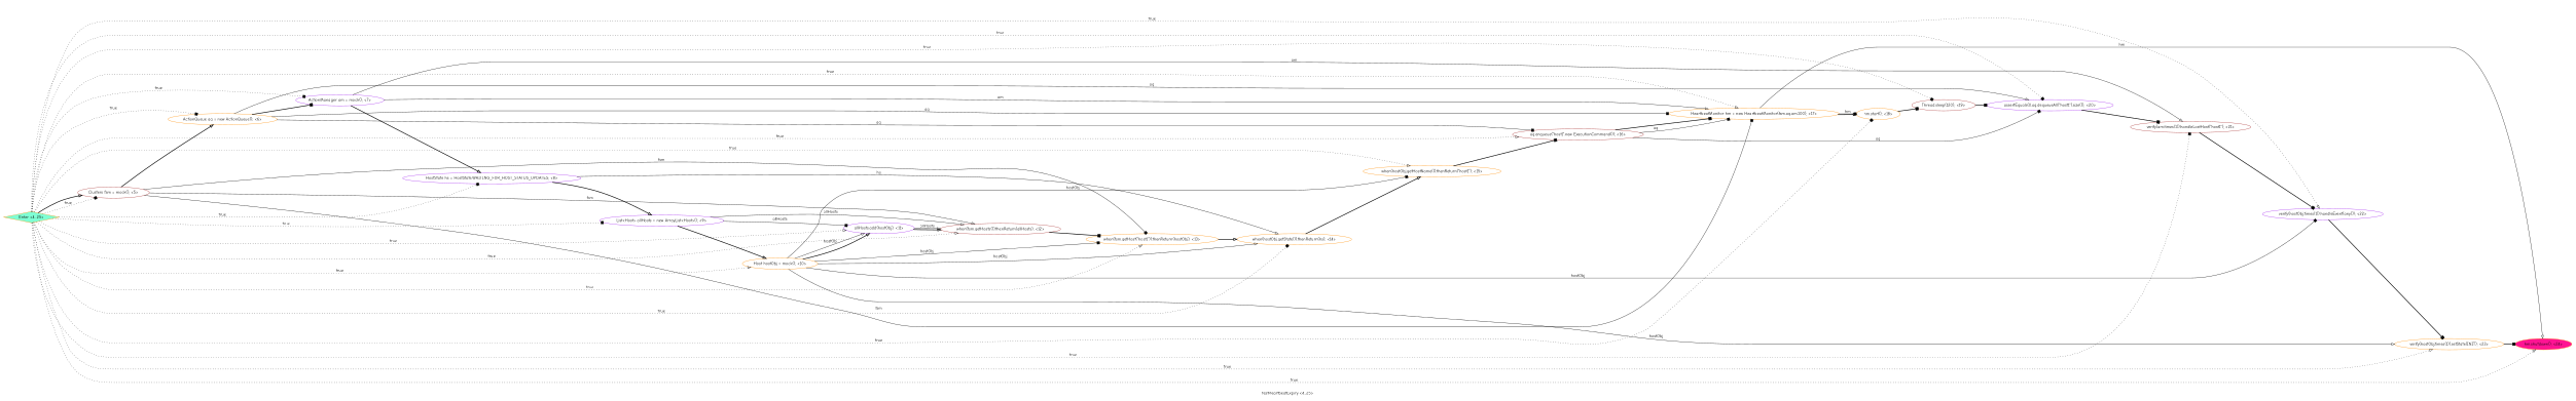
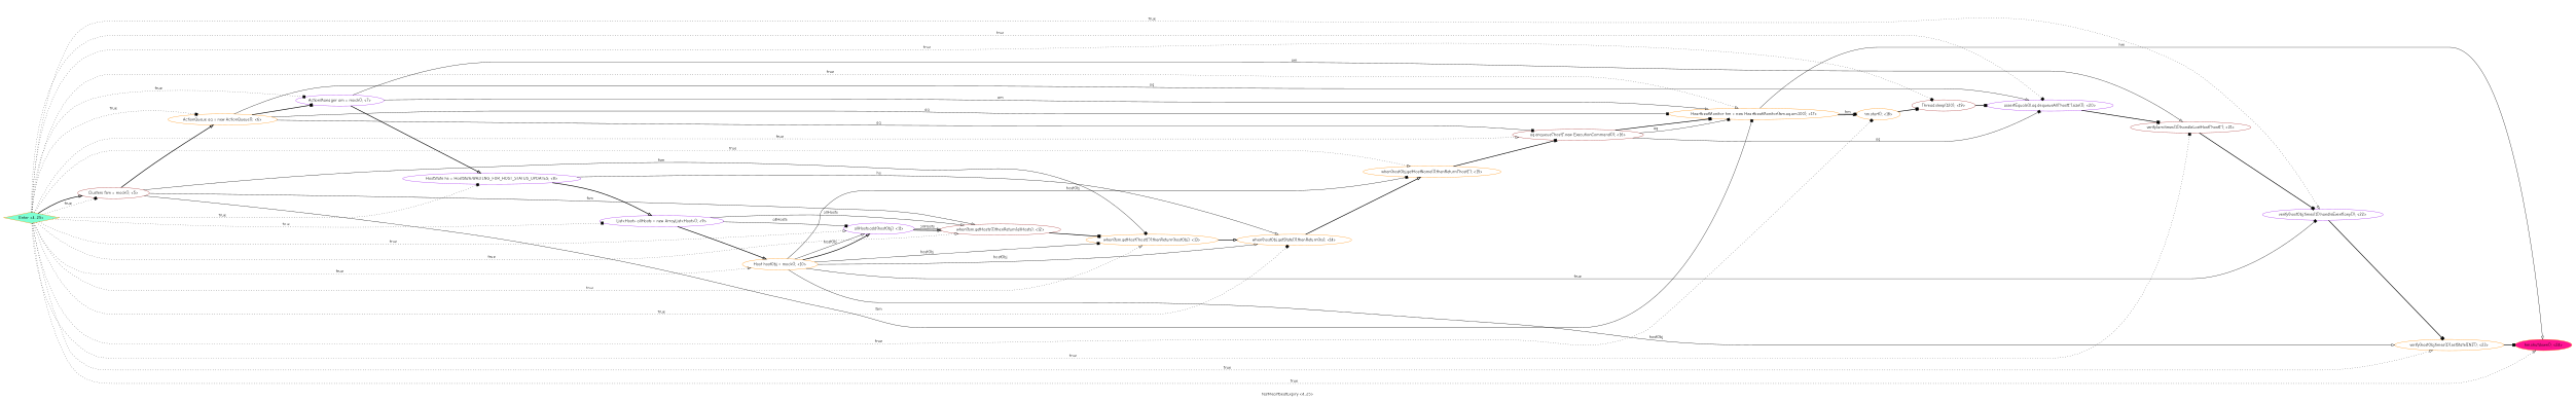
  digraph {
    fontname="Comic Neue"
    label="testHeartbeatExpiry <4...25>"
    rankdir=LR
    node [color=darkorange fillcolor=white fontname="Comic Neue" shape=ellipse style=filled]
    edge [arrowhead=onormal fontname="Comic Neue" style=solid]
    n1 [label="when(fsm.getHost(\"host1\")).thenReturn(hostObj); <13>"]
    n2 [label="when(hostObj.getState()).thenReturn(hs); <14>"]
    n3 [label="when(hostObj.getHostName()).thenReturn(\"host1\"); <15>"]
    n4 [color=brown label="verify(am,times(1)).handleLostHost(\"host1\"); <21>"]
    n5 [color=purple label="verify(hostObj,times(1)).handleEvent(any()); <22>"]
    n6 [label="verify(hostObj,times(1)).setState(INIT); <23>"]
    n7 [color=purple label="HostState hs = HostState.WAITING_FOR_HOST_STATUS_UPDATES; <8>"]
    n8 [color=purple label="List<Host> allHosts = new ArrayList<Host>(); <9>"]
    n9 [color=brown label="when(fsm.getHosts()).thenReturn(allHosts); <12>"]
    n10 [color=purple label="allHosts.add(hostObj); <11>"]
    n11 [label="Host hostObj = mock(); <10>"]
    n12 [label="HeartbeatMonitor hm = new HeartbeatMonitor(fsm,aq,am,100); <17>"]
    n13 [label="hm.start(); <18>"]
    n14 [fillcolor=deeppink label="hm.shutdown(); <24>"]
    n15 [color=brown label="Thread.sleep(120); <19>"]
    n16 [color=purple label="assertEquals(0,aq.dequeueAll(\"host1\").size()); <20>"]
    n17 [color=brown label="Clusters fsm = mock(); <5>"]
    n18 [label="ActionQueue aq = new ActionQueue(); <6>"]
    n19 [color=brown label="aq.enqueue(\"host1\",new ExecutionCommand()); <16>"]
    n20 [color=purple label="ActionManager am = mock(); <7>"]
    n21 [fillcolor=aquamarine label="Enter <4...25>" shape=diamond]
    n1 -> n2 [style=bold]
    n2 -> n3 [style=bold]
    n3 -> n19 [arrowhead=box style=bold]
    n4 -> n5 [arrowhead=box style=bold]
    n5 -> n6 [arrowhead=box style=bold]
    n6 -> n14 [arrowhead=box style=bold]
    n7 -> n2 [label=hs]
    n7 -> n8 [style=bold]
    n8 -> n9 [label=allHosts]
    n8 -> n10 [arrowhead=box label=allHosts]
    n8 -> n11 [style=bold]
    n9 -> n1 [arrowhead=box style=bold]
    n10 -> n9 [label=allHosts]
    n10 -> n9 [style=bold]
    n11 -> n1 [arrowhead=box label=hostObj]
    n11 -> n2 [label=hostObj]
    n11 -> n3 [arrowhead=box label=hostObj]
-   n11 -> n5 [arrowhead=box label=hostObj]
+   n11 -> n5 [arrowhead=box label=true]
    n11 -> n6 [label=hostObj]
    n11 -> n10 [label=hostObj]
    n11 -> n10 [style=bold]
    n12 -> n13 [arrowhead=box label=hm]
    n12 -> n13 [style=bold]
    n12 -> n14 [label=hm]
    n13 -> n15 [arrowhead=box style=bold]
    n15 -> n16 [arrowhead=box style=bold]
    n16 -> n4 [arrowhead=box style=bold]
    n17 -> n1 [arrowhead=box label=fsm]
    n17 -> n9 [label=fsm]
    n17 -> n12 [arrowhead=box label=fsm]
    n17 -> n18 [style=bold]
    n18 -> n12 [arrowhead=box label=aq]
    n18 -> n16 [label=aq]
    n18 -> n19 [arrowhead=box label=aq]
    n18 -> n20 [arrowhead=box style=bold]
    n19 -> n12 [arrowhead=box label=aq]
    n19 -> n12 [arrowhead=box style=bold]
    n19 -> n16 [arrowhead=box label=aq]
    n20 -> n4 [label=am]
    n20 -> n7 [style=bold]
    n20 -> n12 [label=am]
    n21 -> n1 [label=true style=dotted]
    n21 -> n2 [arrowhead=box label=true style=dotted]
    n21 -> n3 [label=true style=dotted]
    n21 -> n4 [arrowhead=box label=true style=dotted]
    n21 -> n5 [label=true style=dotted]
    n21 -> n6 [label=true style=dotted]
    n21 -> n7 [arrowhead=box label=true style=dotted]
    n21 -> n8 [arrowhead=box label=true style=dotted]
    n21 -> n9 [label=true style=dotted]
    n21 -> n10 [label=true style=dotted]
    n21 -> n11 [label=true style=dotted]
    n21 -> n12 [label=true style=dotted]
    n21 -> n13 [arrowhead=box label=true style=dotted]
    n21 -> n14 [label=true style=dotted]
    n21 -> n15 [arrowhead=box label=true style=dotted]
    n21 -> n16 [arrowhead=box label=true style=dotted]
    n21 -> n17 [arrowhead=box label=true style=dotted]
    n21 -> n17 [style=bold]
    n21 -> n18 [arrowhead=box label=true style=dotted]
    n21 -> n19 [label=true style=dotted]
    n21 -> n20 [arrowhead=box label=true style=dotted]
  }
